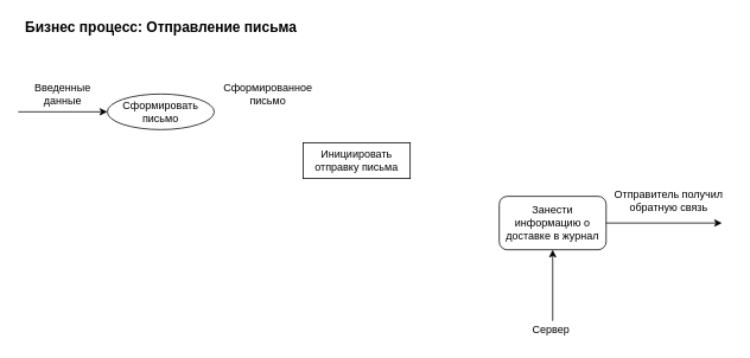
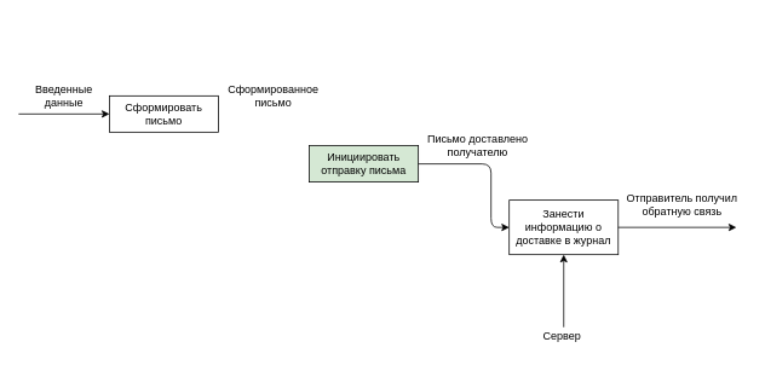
  <mxCell id="0" />
  <mxCell id="1" parent="0" />
  <mxCell id="2" value="" style="endArrow=classic;html=1;entryX=0;entryY=0.5;entryDx=0;entryDy=0;" parent="1" target="4" edge="1"><mxGeometry width="50" height="50" relative="1" as="geometry"><mxPoint x="20" y="125" as="sourcePoint" /><mxPoint x="120" y="115" as="targetPoint" /></mxGeometry></mxCell>
  <mxCell id="3" value="Введенные данные" style="text;html=1;strokeColor=none;fillColor=none;align=center;verticalAlign=middle;whiteSpace=wrap;rounded=0;" parent="1" vertex="1"><mxGeometry x="50" y="95" width="40" height="20" as="geometry" /></mxCell>
- <mxCell id="4" value="Сформировать&lt;br&gt;письмо" style="ellipse;whiteSpace=wrap;html=1;" parent="1" vertex="1"><mxGeometry x="120" y="105" width="120" height="40" as="geometry" /></mxCell>
- <mxCell id="5" value="Инициировать отправку письма" style="rounded=0;whiteSpace=wrap;html=1;" parent="1" vertex="1"><mxGeometry x="340" y="160" width="120" height="40" as="geometry" /></mxCell>
+ <mxCell id="4" value="Сформировать&lt;br&gt;письмо" style="rounded=0;whiteSpace=wrap;html=1;" parent="1" vertex="1"><mxGeometry x="120" y="105" width="120" height="40" as="geometry" /></mxCell>
+ <mxCell id="5" value="Инициировать отправку письма" style="rounded=0;whiteSpace=wrap;html=1;fillColor=#d5e8d4;" parent="1" vertex="1"><mxGeometry x="340" y="160" width="120" height="40" as="geometry" /></mxCell>
  <mxCell id="6" value="Сформированное&lt;br&gt;письмо" style="text;html=1;align=center;verticalAlign=middle;resizable=0;points=[];autosize=1;" parent="1" vertex="1"><mxGeometry x="240" y="90" width="120" height="30" as="geometry" /></mxCell>
- <mxCell id="9" value="Занести информацию о доставке в журнал" style="whiteSpace=wrap;html=1;rounded=1;" parent="1" vertex="1"><mxGeometry x="560" y="220" width="120" height="60" as="geometry" /></mxCell>
+ <mxCell id="7" value="" style="endArrow=classic;html=1;exitX=1;exitY=0.5;exitDx=0;exitDy=0;entryX=0;entryY=0.5;entryDx=0;entryDy=0;" parent="1" source="5" target="9" edge="1"><mxGeometry width="50" height="50" relative="1" as="geometry"><mxPoint x="500" y="220" as="sourcePoint" /><mxPoint x="530" y="180" as="targetPoint" /><Array as="points"><mxPoint x="540" y="180" /><mxPoint x="540" y="250" /></Array></mxGeometry></mxCell>
+ <mxCell id="8" value="Письмо доставлено&lt;br&gt;получателю" style="text;html=1;align=center;verticalAlign=middle;resizable=0;points=[];autosize=1;" parent="1" vertex="1"><mxGeometry x="460" y="145" width="130" height="30" as="geometry" /></mxCell>
+ <mxCell id="9" value="Занести информацию о доставке в журнал" style="rounded=0;whiteSpace=wrap;html=1;" parent="1" vertex="1"><mxGeometry x="560" y="220" width="120" height="60" as="geometry" /></mxCell>
  <mxCell id="10" value="" style="endArrow=classic;html=1;exitX=1;exitY=0.5;exitDx=0;exitDy=0;" parent="1" source="9" edge="1"><mxGeometry width="50" height="50" relative="1" as="geometry"><mxPoint x="710" y="280" as="sourcePoint" /><mxPoint x="810" y="250" as="targetPoint" /></mxGeometry></mxCell>
  <mxCell id="11" value="Отправитель получил &lt;br&gt;обратную связь" style="text;html=1;align=center;verticalAlign=middle;resizable=0;points=[];autosize=1;" parent="1" vertex="1"><mxGeometry x="680" y="210" width="140" height="30" as="geometry" /></mxCell>
- <mxCell id="12" value="&lt;font style=&quot;font-size: 16px&quot;&gt;&lt;b&gt;Бизнес процесс: Отправление письма&lt;/b&gt;&lt;/font&gt;" style="text;html=1;align=center;verticalAlign=middle;resizable=0;points=[];autosize=1;" parent="1" vertex="1"><mxGeometry x="20" y="20" width="320" height="20" as="geometry" /></mxCell>
  <mxCell id="13" value="" style="endArrow=classic;html=1;entryX=0.5;entryY=1;entryDx=0;entryDy=0;" parent="1" target="9" edge="1"><mxGeometry width="50" height="50" relative="1" as="geometry"><mxPoint x="620" y="360" as="sourcePoint" /><mxPoint x="670" y="330" as="targetPoint" /></mxGeometry></mxCell>
  <mxCell id="14" value="Сервер&amp;nbsp;" style="text;html=1;strokeColor=none;fillColor=none;align=center;verticalAlign=middle;whiteSpace=wrap;rounded=0;" parent="1" vertex="1"><mxGeometry x="600" y="360" width="40" height="20" as="geometry" /></mxCell>
